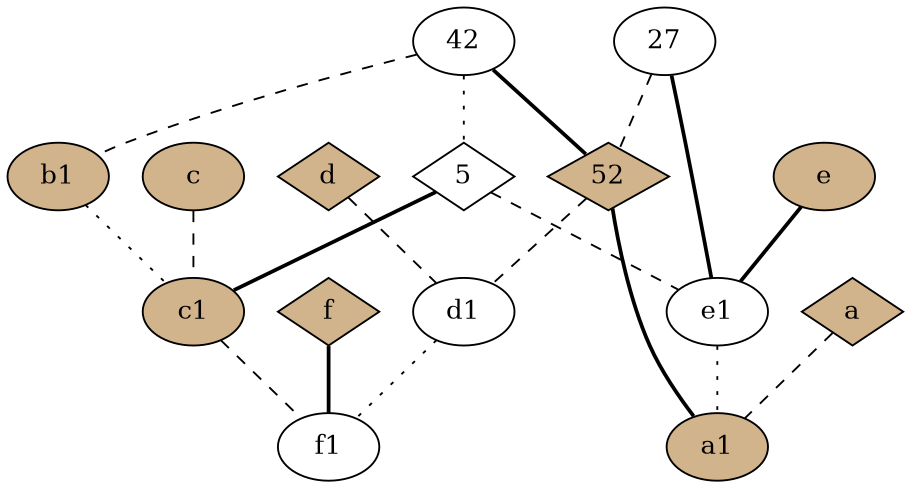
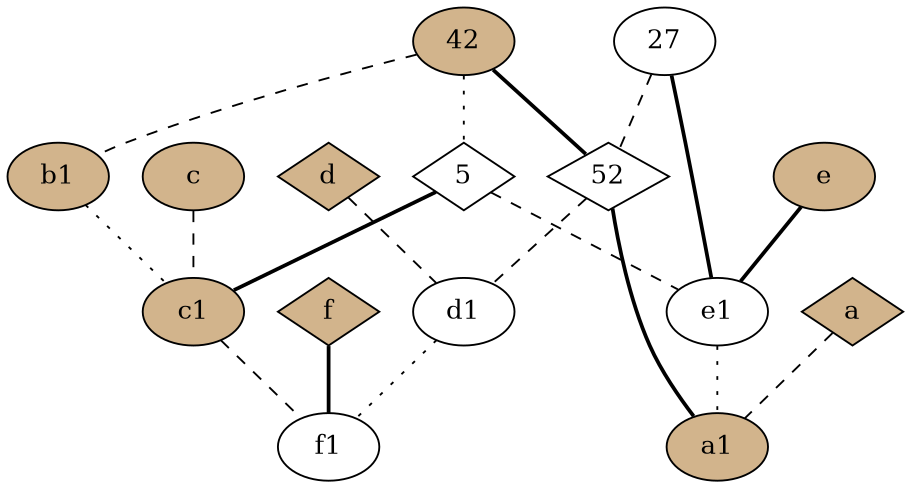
  graph {
    node [fillcolor=tan labelfontsize=50 shape=ellipse style=filled]
    edge [style=dashed]
    b1
    c1
    e1 [fillcolor=white]
    a1
    e
    5 [fillcolor=white shape=diamond]
    f1 [fillcolor=white]
    f [shape=diamond]
    27 [fillcolor=white]
-   52 [shape=diamond]
+   52 [fillcolor=white shape=diamond]
    d1 [fillcolor=white]
    c
    a [shape=diamond]
    d [shape=diamond]
-   42 [fillcolor=white]
+   42
    b1 -- c1 [style=dotted]
    c1 -- f1
    e1 -- a1 [style=dotted]
    e -- e1 [style=bold]
    5 -- c1 [style=bold]
    5 -- e1
    f -- f1 [style=bold]
    27 -- e1 [style=bold]
    27 -- 52
    52 -- a1 [style=bold]
    52 -- d1
    d1 -- f1 [style=dotted]
    c -- c1
    a -- a1
    d -- d1
    42 -- b1
    42 -- 5 [style=dotted]
    42 -- 52 [style=bold]
  }
